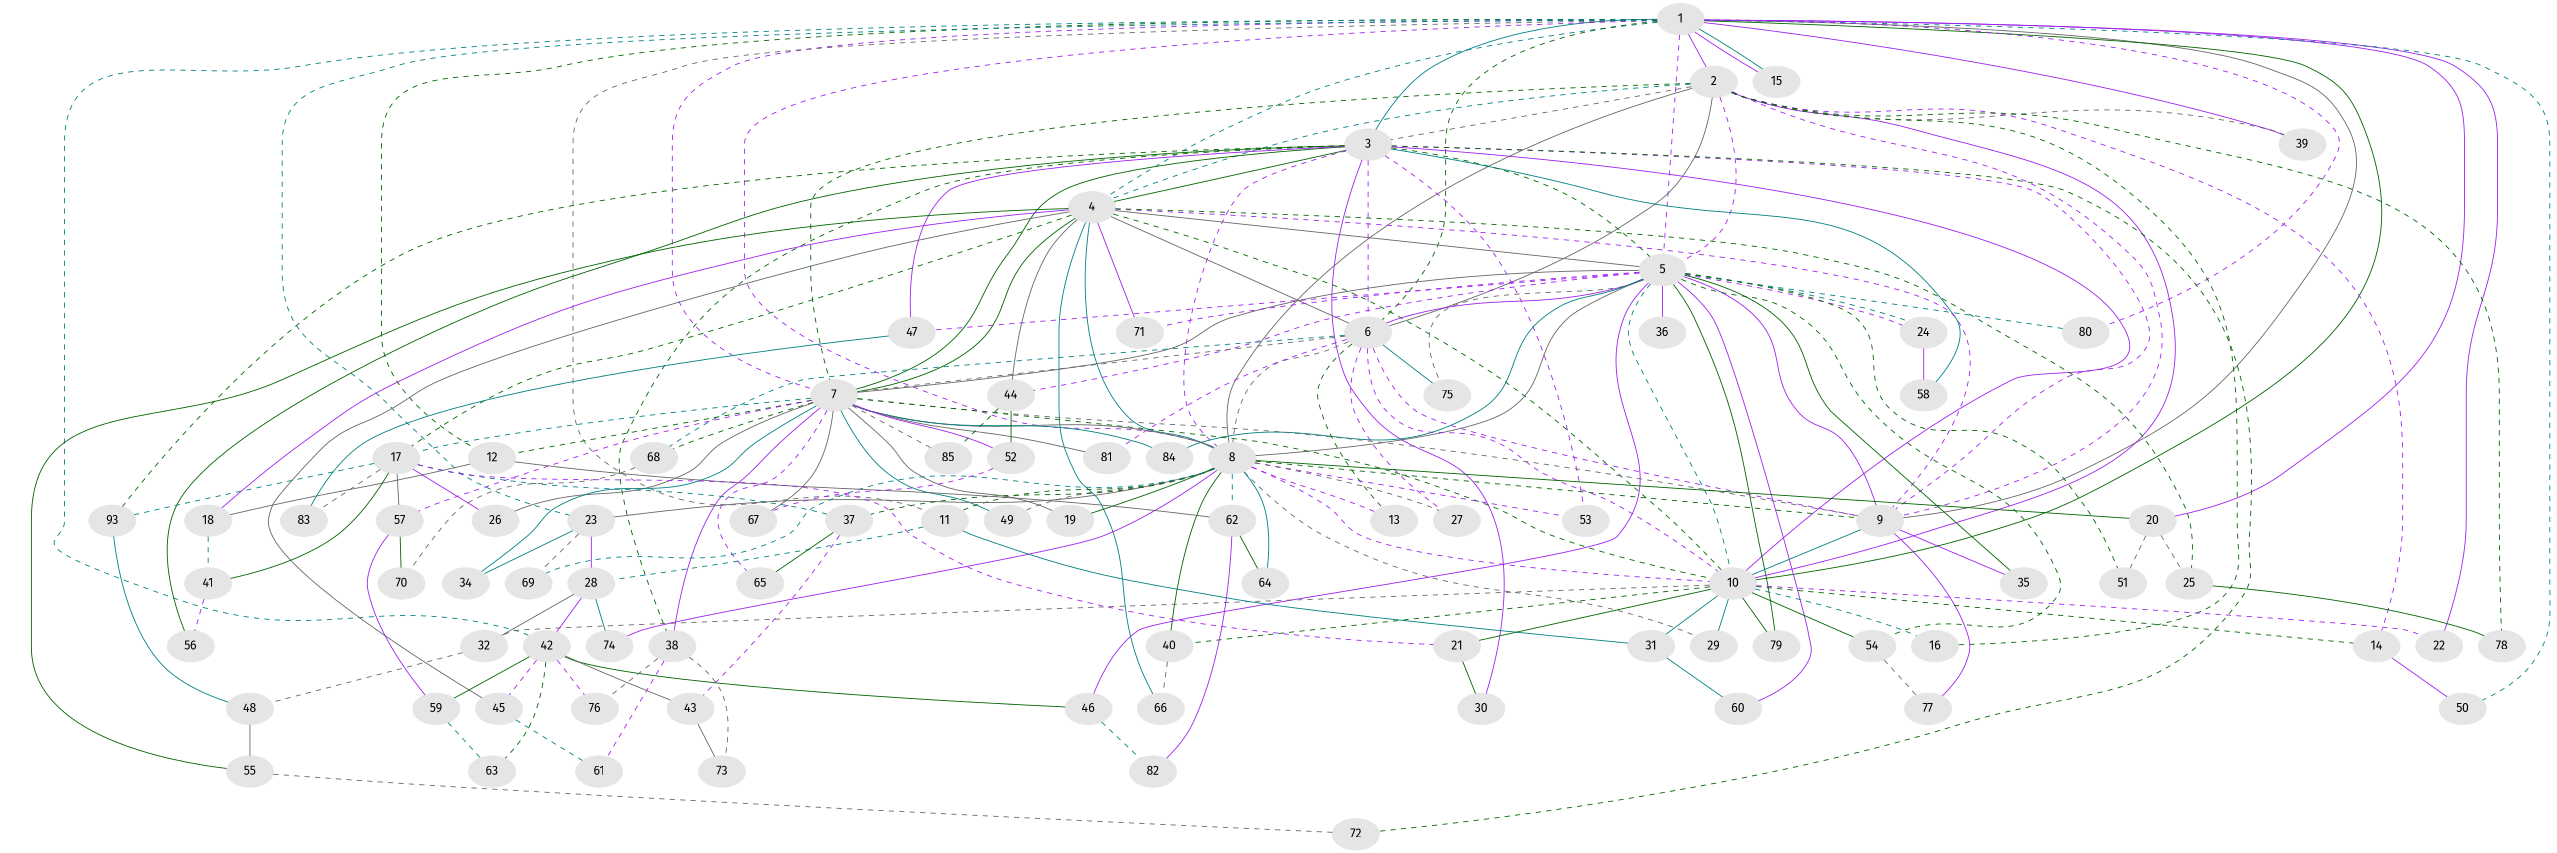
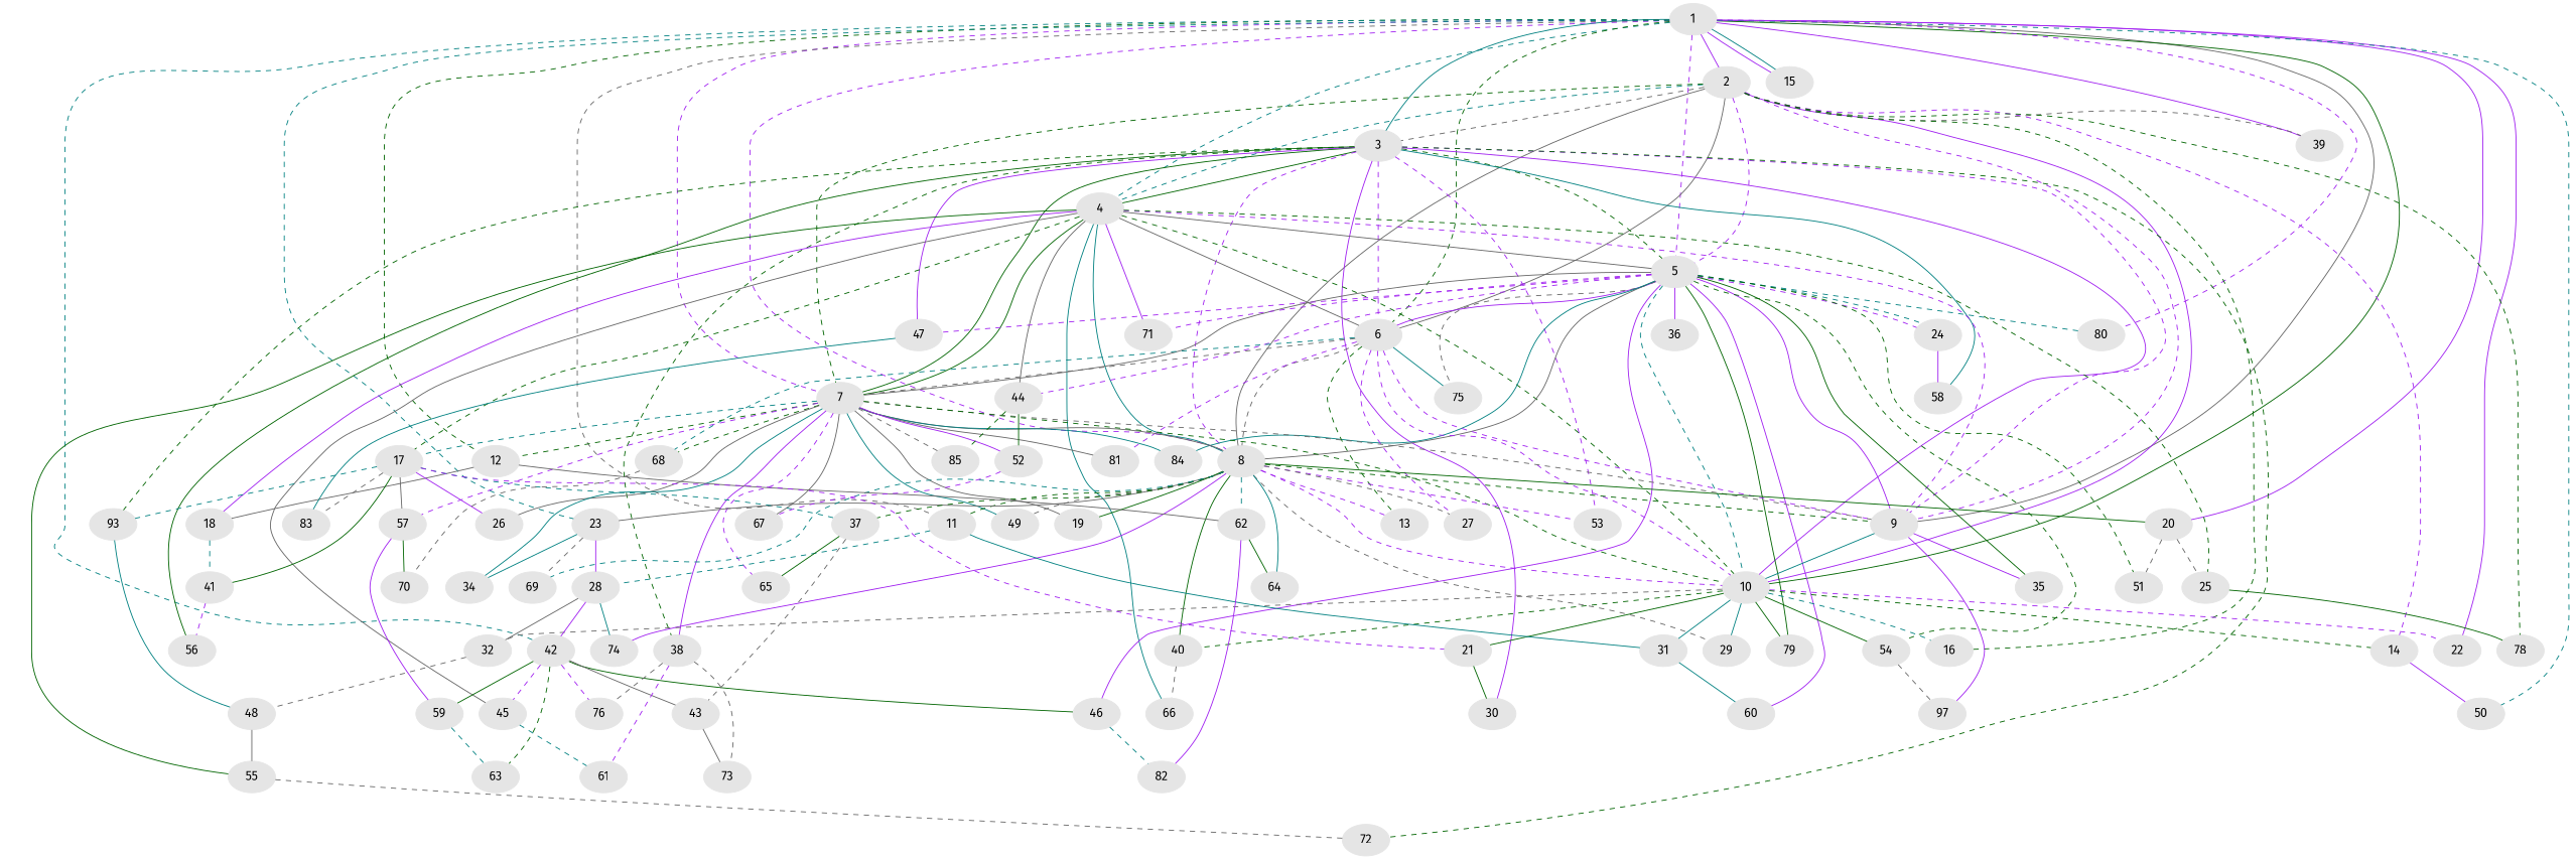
  graph {
    fontname="Fira Sans"
    node [color=gray90 fontname="Fira Sans" style=filled]
    edge [color=purple fontname="Fira Sans" style=dashed]
    1
    2
    3
    4
    5
    6
    7
    8
    9
    10
    11
    12
    15
    20
    22
    23
    39
    42
    50
    80
    14
    16
    78
    30
    n25 [label=93]
    38
    47
    53
    56
    58
    72
    17
    18
    25
    44
    45
    55
    66
    71
    24
    35
    36
    46
    51
    54
    60
    75
    79
    84
    13
    27
    68
    81
    19
    26
    34
    49
    52
    57
    65
    67
    85
    29
    37
    40
    62
    64
    69
    74
-   77
+   77 [label=97]
    21
    31
    32
    28
    43
    76
    59
    63
    48
    61
    73
    83
    41
    82
    70
    1 -- 2 [style=solid]
    1 -- 3 [color=teal style=solid]
    1 -- 4 [color=teal]
    1 -- 5
    1 -- 6 [color=darkgreen]
    1 -- 7
    1 -- 8
    1 -- 9 [color=gray40 style=solid]
    1 -- 10 [color=darkgreen style=solid]
    1 -- 11 [color=gray40]
    1 -- 12 [color=darkgreen]
    1 -- 15 [style=solid]
    1 -- 15 [color=teal style=solid]
    1 -- 20 [style=solid]
    1 -- 22 [style=solid]
    1 -- 23 [color=teal]
    1 -- 39 [style=solid]
    1 -- 42 [color=teal]
    1 -- 50 [color=teal]
    1 -- 80
    2 -- 3 [color=gray40]
    2 -- 4 [color=teal]
    2 -- 5
    2 -- 6 [color=gray40 style=solid]
    2 -- 7 [color=darkgreen]
    2 -- 8 [color=gray40 style=solid]
    2 -- 9
    2 -- 10 [style=solid]
    2 -- 39 [color=gray40]
    2 -- 14
    2 -- 16 [color=darkgreen]
    2 -- 78 [color=darkgreen]
    3 -- 4 [color=darkgreen style=solid]
    3 -- 5 [color=darkgreen]
    3 -- 6
    3 -- 7 [color=darkgreen style=solid]
    3 -- 8
    3 -- 9
    3 -- 10 [style=solid]
    3 -- 30 [style=solid]
    3 -- n25 [color=darkgreen]
    3 -- 38 [color=darkgreen]
    3 -- 47 [style=solid]
    3 -- 53
    3 -- 56 [color=darkgreen style=solid]
    3 -- 58 [color=teal style=solid]
    3 -- 72 [color=darkgreen]
    4 -- 5 [color=gray40 style=solid]
    4 -- 6 [color=gray40 style=solid]
    4 -- 7 [color=darkgreen style=solid]
    4 -- 8 [color=teal style=solid]
    4 -- 9
    4 -- 10 [color=darkgreen]
    4 -- 17 [color=darkgreen]
    4 -- 18 [style=solid]
    4 -- 25 [color=darkgreen]
    4 -- 44 [color=gray40 style=solid]
    4 -- 45 [color=gray40 style=solid]
    4 -- 55 [color=darkgreen style=solid]
    4 -- 66 [color=teal style=solid]
    4 -- 71 [style=solid]
    5 -- 6 [style=solid]
    5 -- 7 [color=gray40 style=solid]
    5 -- 8 [color=gray40 style=solid]
    5 -- 9 [style=solid]
    5 -- 10 [color=teal]
    5 -- 80 [color=teal]
    5 -- 47
    5 -- 44
    5 -- 71
    5 -- 24
    5 -- 24 [color=teal]
    5 -- 35 [color=darkgreen style=solid]
    5 -- 36 [style=solid]
    5 -- 46 [style=solid]
    5 -- 51 [color=darkgreen]
    5 -- 54 [color=darkgreen]
    5 -- 60 [style=solid]
    5 -- 75 [color=gray40]
    5 -- 79 [color=darkgreen style=solid]
    5 -- 84 [color=teal style=solid]
    6 -- 7 [color=gray40]
    6 -- 8 [color=gray40]
    6 -- 9
    6 -- 10
    6 -- 75 [color=teal style=solid]
    6 -- 13 [color=darkgreen]
    6 -- 27
    6 -- 68 [color=teal]
    6 -- 81
    7 -- 8 [color=gray40 style=solid]
    7 -- 9 [color=gray40]
    7 -- 10 [color=darkgreen]
    7 -- 12 [color=darkgreen]
    7 -- 38 [style=solid]
    7 -- 17 [color=teal]
    7 -- 84 [color=teal style=solid]
    7 -- 68 [color=darkgreen]
    7 -- 81 [color=gray40 style=solid]
    7 -- 19 [color=gray40 style=solid]
    7 -- 26 [color=gray40 style=solid]
    7 -- 34 [color=teal style=solid]
    7 -- 49 [color=teal style=solid]
    7 -- 52 [style=solid]
    7 -- 57
    7 -- 65
    7 -- 67 [color=gray40 style=solid]
    7 -- 85 [color=gray40]
    8 -- 9 [color=darkgreen]
    8 -- 10
    8 -- 11 [color=darkgreen]
    8 -- 20 [color=darkgreen style=solid]
    8 -- 23 [color=gray40 style=solid]
    8 -- 53
    8 -- 13
    8 -- 27 [color=gray40]
    8 -- 19 [color=darkgreen style=solid]
    8 -- 49 [color=gray40]
    8 -- 29 [color=gray40]
    8 -- 37 [color=darkgreen]
    8 -- 40 [color=darkgreen style=solid]
    8 -- 62 [color=teal]
    8 -- 64 [color=teal style=solid]
    8 -- 69 [color=teal]
    8 -- 74 [style=solid]
    9 -- 10 [color=teal style=solid]
    9 -- 35 [style=solid]
    9 -- 77 [style=solid]
    10 -- 22
    10 -- 14 [color=darkgreen]
    10 -- 16 [color=teal]
    10 -- 54 [color=darkgreen style=solid]
    10 -- 79 [color=darkgreen style=solid]
    10 -- 29 [color=teal style=solid]
    10 -- 40 [color=darkgreen]
    10 -- 21 [color=darkgreen style=solid]
    10 -- 31 [color=teal style=solid]
    10 -- 32 [color=gray40]
    11 -- 31 [color=teal style=solid]
    11 -- 28 [color=teal]
    12 -- 18 [color=gray40 style=solid]
    12 -- 62 [color=gray40 style=solid]
    20 -- 25 [color=gray40]
    20 -- 51 [color=gray40]
    23 -- 34 [color=teal style=solid]
    23 -- 69 [color=gray40]
    23 -- 28 [style=solid]
    42 -- 45
    42 -- 46 [color=darkgreen style=solid]
    42 -- 43 [color=gray40 style=solid]
    42 -- 76
    42 -- 59 [color=darkgreen style=solid]
    42 -- 63 [color=darkgreen]
    14 -- 50 [style=solid]
    n25 -- 48 [color=teal style=solid]
    38 -- 76 [color=gray40]
    38 -- 61
    38 -- 73 [color=gray40]
    47 -- 83 [color=teal style=solid]
    17 -- n25 [color=teal]
    17 -- 26 [style=solid]
    17 -- 57 [color=gray40 style=solid]
    17 -- 37 [color=teal]
    17 -- 21
    17 -- 83 [color=gray40]
    17 -- 41 [color=darkgreen style=solid]
    18 -- 41 [color=teal]
    25 -- 78 [color=darkgreen style=solid]
    44 -- 52 [color=darkgreen style=solid]
    44 -- 85 [color=darkgreen]
    45 -- 61 [color=teal]
    55 -- 72 [color=gray40]
    24 -- 58 [style=solid]
    46 -- 82 [color=teal]
    54 -- 77 [color=gray40]
    68 -- 70 [color=gray40]
    52 -- 67
    57 -- 59 [style=solid]
    57 -- 70 [color=darkgreen style=solid]
    37 -- 65 [color=darkgreen style=solid]
-   37 -- 43
+   37 -- 43 [color=gray40]
    40 -- 66 [color=gray40]
    62 -- 64 [color=darkgreen style=solid]
    62 -- 82 [style=solid]
    21 -- 30 [color=darkgreen style=solid]
    31 -- 60 [color=teal style=solid]
    32 -- 48 [color=gray40]
    28 -- 42 [style=solid]
    28 -- 74 [color=teal style=solid]
    28 -- 32 [color=gray40 style=solid]
    43 -- 73 [color=gray40 style=solid]
    59 -- 63 [color=teal]
    48 -- 55 [color=gray40 style=solid]
    41 -- 56
  }
